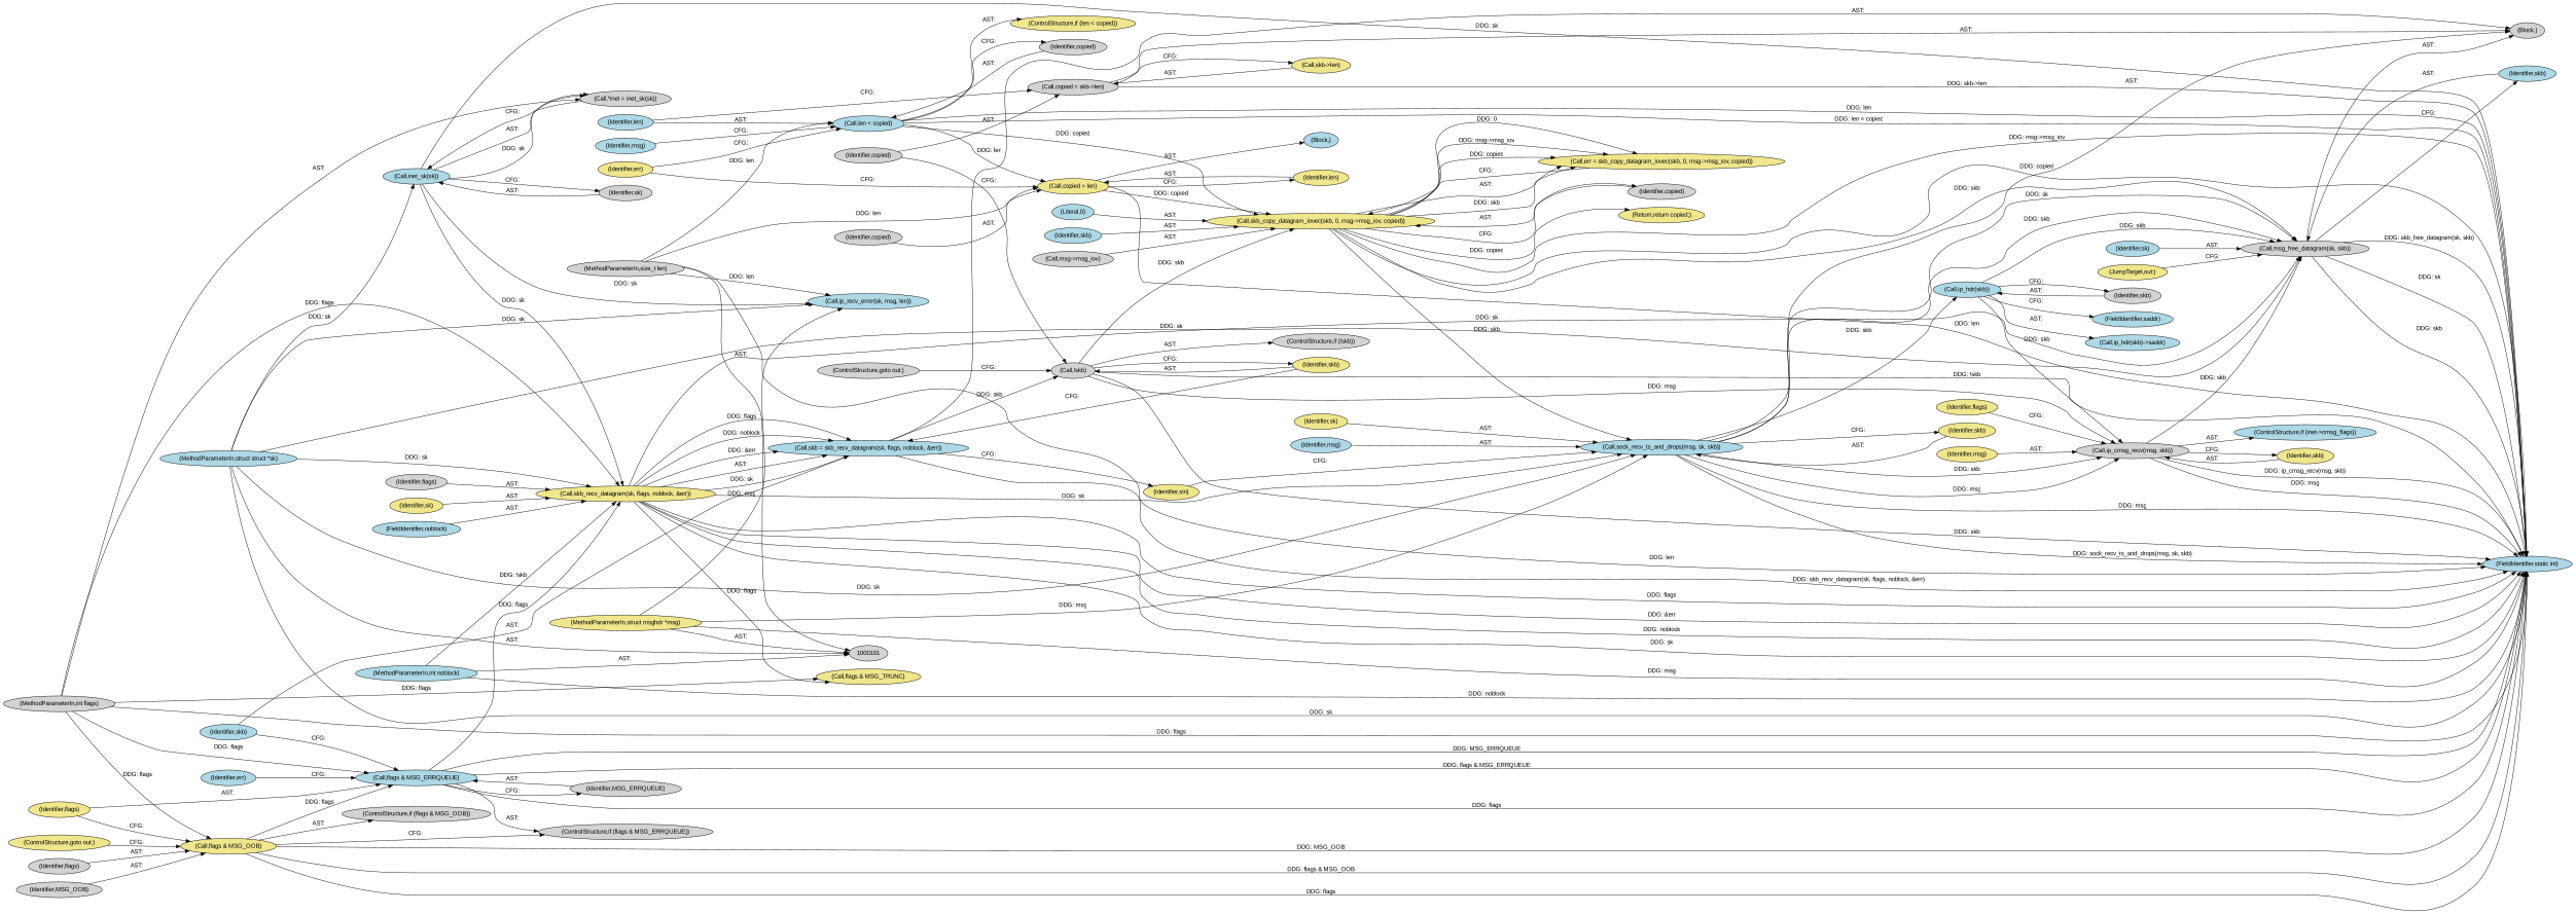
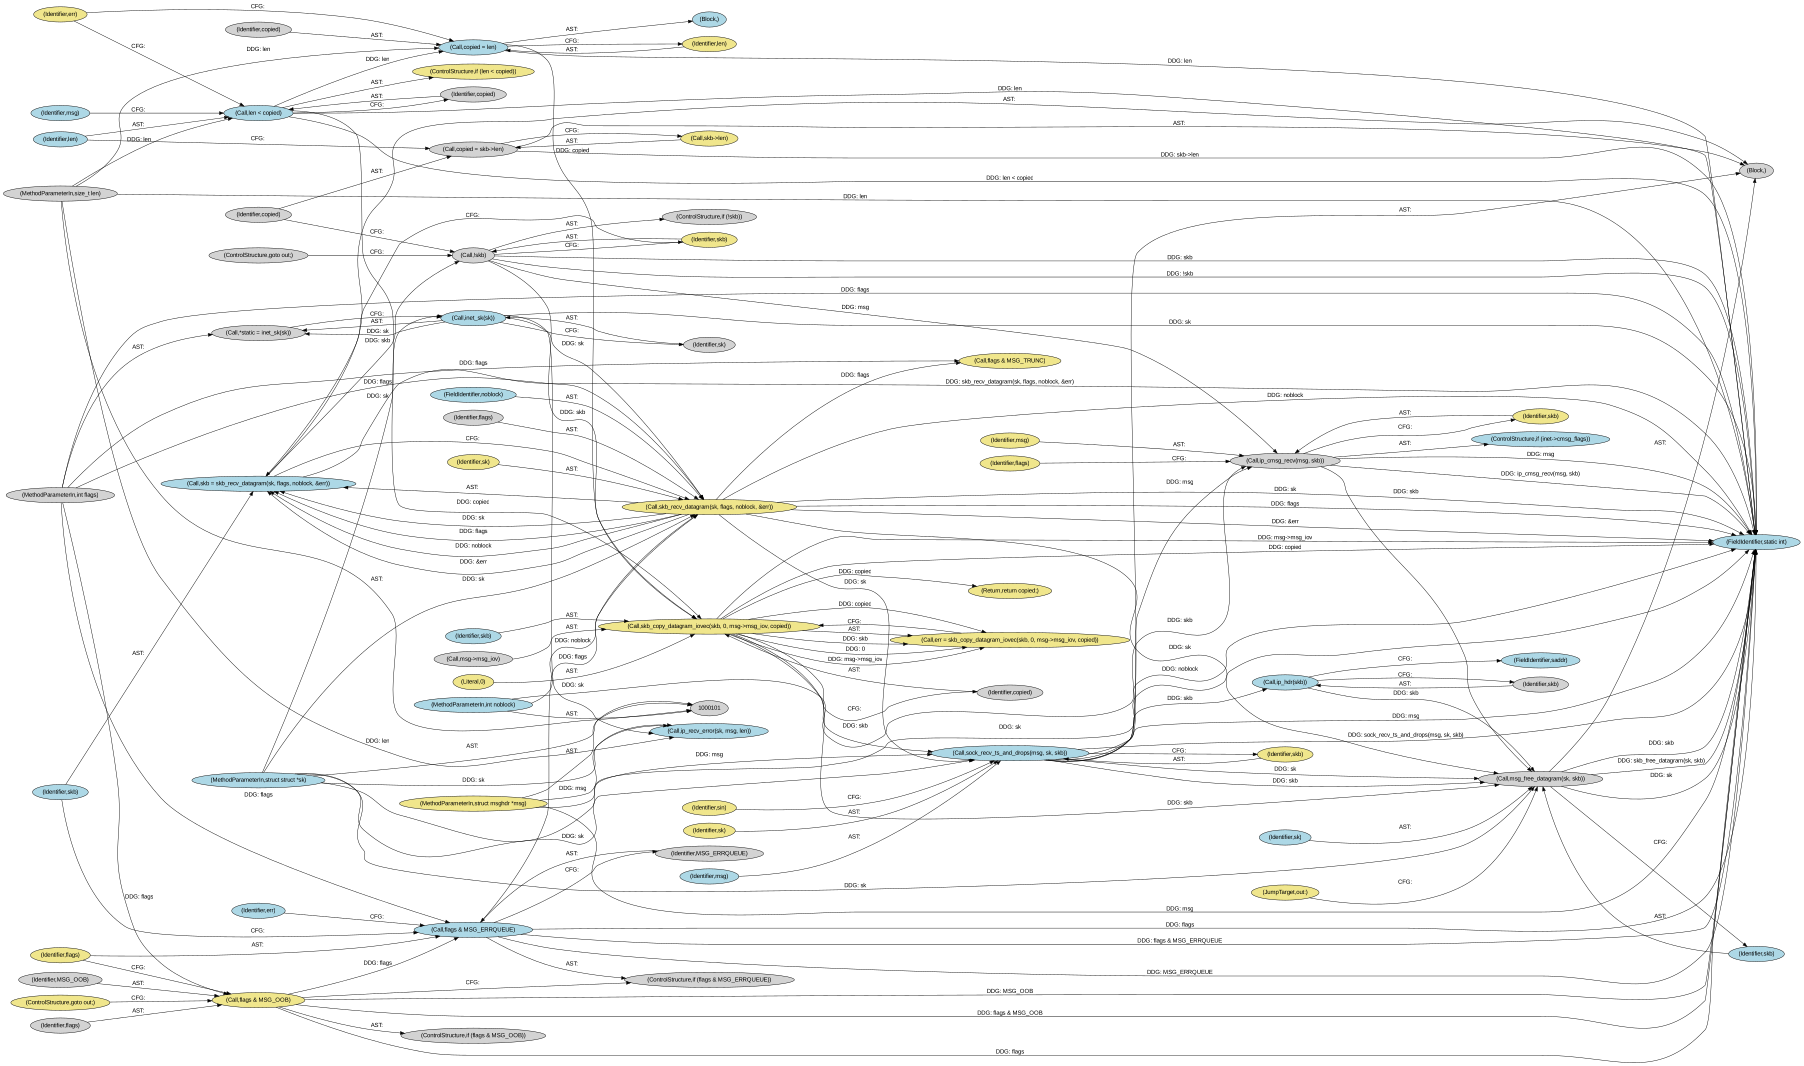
  digraph {
    fontname="Liberation Sans"
    rankdir=LR
    node [fillcolor=lightgrey fontname="Liberation Sans" style=filled]
    edge [fontname="Liberation Sans"]
    n1 [label="(Call,ip_cmsg_recv(msg, skb))"]
    n2 [label="(Call,msg_free_datagram(sk, skb))"]
    n3 [fillcolor=khaki label="(Identifier,skb)"]
    n4 [fillcolor=lightblue label="(ControlStructure,if (inet->cmsg_flags))"]
    n5 [fillcolor=lightblue label="(FieldIdentifier,static int)"]
    n6 [label="(Block,)"]
    n7 [fillcolor=lightblue label="(Identifier,skb)"]
    n8 [fillcolor=lightblue label="(Call,sock_recv_ts_and_drops(msg, sk, skb))"]
    n9 [fillcolor=lightblue label="(Call,ip_hdr(skb))"]
    n10 [fillcolor=khaki label="(Identifier,skb)"]
-   n11 [fillcolor=lightblue label="(Call,ip_hdr(skb)->saddr)"]
    n12 [label="(Identifier,skb)"]
    n13 [fillcolor=lightblue label="(FieldIdentifier,saddr)"]
    n14 [fillcolor=khaki label="(MethodParameterIn,struct msghdr *msg)"]
    n15 [fillcolor=lightblue label="(Call,ip_recv_error(sk, msg, len))"]
    1000101
    n17 [fillcolor=khaki label="(Call,skb_recv_datagram(sk, flags, noblock, &err))"]
    n18 [fillcolor=lightblue label="(Call,skb = skb_recv_datagram(sk, flags, noblock, &err))"]
    n19 [fillcolor=khaki label="(Call,flags & MSG_TRUNC)"]
    n20 [label="(Call,!skb)"]
    n21 [fillcolor=lightblue label="(Call,inet_sk(sk))"]
    n22 [label="(Identifier,sk)"]
-   n23 [label="(Call,*inet = inet_sk(sk))"]
+   n23 [label="(Call,*static = inet_sk(sk))"]
    n24 [fillcolor=lightblue label="(MethodParameterIn,struct struct *sk)"]
    n25 [fillcolor=lightblue label="(Call,flags & MSG_ERRQUEUE)"]
    n26 [label="(ControlStructure,if (flags & MSG_ERRQUEUE))"]
    n27 [label="(Identifier,MSG_ERRQUEUE)"]
    n28 [fillcolor=khaki label="(Call,flags & MSG_OOB)"]
    n29 [label="(ControlStructure,if (flags & MSG_OOB))"]
    n30 [label="(Identifier,MSG_OOB)"]
    n31 [label="(MethodParameterIn,int flags)"]
    n32 [fillcolor=lightblue label="(MethodParameterIn,int noblock)"]
    n33 [fillcolor=khaki label="(Call,skb_copy_datagram_iovec(skb, 0, msg->msg_iov, copied))"]
    n34 [fillcolor=khaki label="(Return,return copied;)"]
    n35 [fillcolor=khaki label="(Call,err = skb_copy_datagram_iovec(skb, 0, msg->msg_iov, copied))"]
    n36 [label="(Identifier,copied)"]
    n37 [fillcolor=khaki label="(Identifier,skb)"]
    n38 [label="(ControlStructure,if (!skb))"]
-   n39 [fillcolor=khaki label="(Call,copied = len)"]
+   n39 [fillcolor=lightblue label="(Call,copied = len)"]
    n40 [fillcolor=khaki label="(Identifier,len)"]
    n41 [fillcolor=lightblue label="(Block,)"]
    n42 [fillcolor=lightblue label="(Call,len < copied)"]
    n43 [label="(Identifier,copied)"]
    n44 [fillcolor=khaki label="(ControlStructure,if (len < copied))"]
    n45 [label="(MethodParameterIn,size_t len)"]
    n46 [label="(Call,copied = skb->len)"]
    n47 [fillcolor=khaki label="(Call,skb->len)"]
    n48 [fillcolor=khaki label="(Identifier,sin)"]
    n49 [fillcolor=khaki label="(Identifier,flags)"]
    n50 [fillcolor=lightblue label="(Identifier,skb)"]
    n51 [fillcolor=lightblue label="(Identifier,len)"]
    n52 [fillcolor=lightblue label="(Identifier,msg)"]
    n53 [fillcolor=khaki label="(Identifier,sk)"]
    n54 [fillcolor=lightblue label="(Identifier,err)"]
    n55 [label="(Identifier,copied)"]
    n56 [label="(Identifier,flags)"]
    n57 [fillcolor=lightblue label="(Identifier,skb)"]
    n58 [fillcolor=lightblue label="(Identifier,msg)"]
    n59 [fillcolor=khaki label="(Identifier,err)"]
    n60 [fillcolor=khaki label="(Identifier,flags)"]
    n61 [fillcolor=lightblue label="(Identifier,sk)"]
    n62 [label="(Identifier,copied)"]
    n63 [fillcolor=khaki label="(ControlStructure,goto out;)"]
    n64 [fillcolor=khaki label="(Identifier,msg)"]
    n65 [fillcolor=khaki label="(Identifier,sk)"]
    n66 [label="(Call,msg->msg_iov)"]
    n67 [fillcolor=lightblue label="(FieldIdentifier,noblock)"]
    n68 [label="(Identifier,flags)"]
    n69 [label="(ControlStructure,goto out;)"]
-   n70 [fillcolor=lightblue label="(Literal,0)"]
+   n70 [fillcolor=khaki label="(Literal,0)"]
    n71 [fillcolor=khaki label="(JumpTarget,out:)"]
    n1 -> n2 [label="DDG: skb"]
    n1 -> n3 [label="CFG: "]
    n1 -> n4 [label="AST: "]
    n1 -> n5 [label="DDG: ip_cmsg_recv(msg, skb)"]
    n1 -> n5 [label="DDG: msg"]
    n2 -> n5 [label="DDG: sk"]
    n2 -> n5 [label="DDG: skb"]
    n2 -> n5 [label="DDG: skb_free_datagram(sk, skb)"]
    n2 -> n6 [label="AST: "]
    n2 -> n7 [label="CFG: "]
    n3 -> n1 [label="AST: "]
    n7 -> n2 [label="AST: "]
    n8 -> n1 [label="DDG: msg"]
    n8 -> n1 [label="DDG: skb"]
    n8 -> n2 [label="DDG: sk"]
    n8 -> n2 [label="DDG: skb"]
    n8 -> n5 [label="DDG: msg"]
    n8 -> n5 [label="DDG: sock_recv_ts_and_drops(msg, sk, skb)"]
    n8 -> n6 [label="AST: "]
    n8 -> n9 [label="DDG: skb"]
    n8 -> n10 [label="CFG: "]
-   n9 -> n1 [label="DDG: skb"]
    n9 -> n2 [label="DDG: skb"]
-   n9 -> n11 [label="AST: "]
    n9 -> n12 [label="CFG: "]
    n9 -> n13 [label="CFG: "]
    n10 -> n8 [label="AST: "]
    n12 -> n9 [label="AST: "]
    n14 -> n5 [label="DDG: msg"]
    n14 -> n8 [label="DDG: msg"]
    n14 -> n15 [label="DDG: msg"]
    n14 -> 1000101 [label="AST: "]
    n17 -> n2 [label="DDG: sk"]
    n17 -> n5 [label="DDG: flags"]
    n17 -> n5 [label="DDG: &err"]
    n17 -> n5 [label="DDG: noblock"]
    n17 -> n5 [label="DDG: sk"]
    n17 -> n8 [label="DDG: sk"]
    n17 -> n18 [label="AST: "]
    n17 -> n18 [label="DDG: sk"]
    n17 -> n18 [label="DDG: flags"]
    n17 -> n18 [label="DDG: noblock"]
    n17 -> n18 [label="DDG: &err"]
    n17 -> n19 [label="DDG: flags"]
    n18 -> n5 [label="DDG: skb_recv_datagram(sk, flags, noblock, &err)"]
    n18 -> n6 [label="AST: "]
-   n18 -> n48 [label="CFG: "]
+   n18 -> n17 [label="CFG: "]
    n18 -> n20 [label="DDG: skb"]
    n20 -> n1 [label="DDG: msg"]
    n20 -> n5 [label="DDG: !skb"]
    n20 -> n5 [label="DDG: skb"]
    n20 -> n33 [label="DDG: skb"]
    n20 -> n37 [label="CFG: "]
    n20 -> n38 [label="AST: "]
    n21 -> n5 [label="DDG: sk"]
    n21 -> n15 [label="DDG: sk"]
    n21 -> n17 [label="DDG: sk"]
    n21 -> n22 [label="CFG: "]
    n21 -> n23 [label="AST: "]
    n21 -> n23 [label="DDG: sk"]
    n22 -> n21 [label="AST: "]
    n23 -> n21 [label="CFG: "]
    n24 -> n2 [label="DDG: sk"]
    n24 -> n5 [label="DDG: sk"]
    n24 -> n8 [label="DDG: sk"]
    n24 -> n15 [label="DDG: sk"]
    n24 -> 1000101 [label="AST: "]
    n24 -> n17 [label="DDG: sk"]
    n24 -> n21 [label="DDG: sk"]
    n25 -> n5 [label="DDG: MSG_ERRQUEUE"]
    n25 -> n5 [label="DDG: flags & MSG_ERRQUEUE"]
    n25 -> n5 [label="DDG: flags"]
    n25 -> n17 [label="DDG: flags"]
    n25 -> n26 [label="AST: "]
    n25 -> n27 [label="CFG: "]
    n27 -> n25 [label="AST: "]
    n28 -> n5 [label="DDG: flags & MSG_OOB"]
    n28 -> n5 [label="DDG: flags"]
    n28 -> n5 [label="DDG: MSG_OOB"]
    n28 -> n25 [label="DDG: flags"]
    n28 -> n26 [label="CFG: "]
    n28 -> n29 [label="AST: "]
    n30 -> n28 [label="AST: "]
    n31 -> n5 [label="DDG: flags"]
    n31 -> n17 [label="DDG: flags"]
    n31 -> n19 [label="DDG: flags"]
    n31 -> n23 [label="AST: "]
    n31 -> n25 [label="DDG: flags"]
    n31 -> n28 [label="DDG: flags"]
    n32 -> n5 [label="DDG: noblock"]
    n32 -> 1000101 [label="AST: "]
-   n32 -> n17 [label="DDG: !skb"]
+   n32 -> n17 [label="DDG: noblock"]
    n33 -> n2 [label="DDG: skb"]
    n33 -> n5 [label="DDG: msg->msg_iov"]
    n33 -> n5 [label="DDG: copied"]
    n33 -> n8 [label="DDG: skb"]
    n33 -> n34 [label="DDG: copied"]
    n33 -> n35 [label="AST: "]
    n33 -> n35 [label="DDG: skb"]
    n33 -> n35 [label="DDG: 0"]
    n33 -> n35 [label="DDG: msg->msg_iov"]
    n33 -> n35 [label="DDG: copied"]
    n33 -> n36 [label="CFG: "]
    n35 -> n33 [label="CFG: "]
    n36 -> n33 [label="AST: "]
    n37 -> n18 [label="CFG: "]
    n37 -> n20 [label="AST: "]
    n39 -> n5 [label="DDG: len"]
    n39 -> n33 [label="DDG: copied"]
    n39 -> n40 [label="CFG: "]
    n39 -> n41 [label="AST: "]
    n40 -> n39 [label="AST: "]
    n42 -> n5 [label="DDG: len < copied"]
    n42 -> n5 [label="DDG: len"]
    n42 -> n33 [label="DDG: copied"]
    n42 -> n39 [label="DDG: len"]
    n42 -> n43 [label="CFG: "]
    n42 -> n44 [label="AST: "]
    n43 -> n42 [label="AST: "]
    n45 -> n5 [label="DDG: len"]
    n45 -> n15 [label="DDG: len"]
    n45 -> 1000101 [label="AST: "]
    n45 -> n39 [label="DDG: len"]
    n45 -> n42 [label="DDG: len"]
    n46 -> n5 [label="DDG: skb->len"]
    n46 -> n6 [label="AST: "]
    n46 -> n47 [label="CFG: "]
    n47 -> n46 [label="AST: "]
    n48 -> n8 [label="CFG: "]
    n49 -> n25 [label="AST: "]
    n49 -> n28 [label="CFG: "]
    n50 -> n33 [label="AST: "]
    n51 -> n42 [label="AST: "]
    n51 -> n46 [label="CFG: "]
    n52 -> n42 [label="CFG: "]
    n53 -> n8 [label="AST: "]
    n54 -> n25 [label="CFG: "]
    n55 -> n20 [label="CFG: "]
    n55 -> n46 [label="AST: "]
    n56 -> n17 [label="AST: "]
    n57 -> n18 [label="AST: "]
    n57 -> n25 [label="CFG: "]
    n58 -> n8 [label="AST: "]
    n59 -> n39 [label="CFG: "]
    n59 -> n42 [label="CFG: "]
    n60 -> n1 [label="CFG: "]
    n61 -> n2 [label="AST: "]
    n62 -> n39 [label="AST: "]
    n63 -> n28 [label="CFG: "]
    n64 -> n1 [label="AST: "]
    n65 -> n17 [label="AST: "]
    n66 -> n33 [label="AST: "]
    n67 -> n17 [label="AST: "]
    n68 -> n28 [label="AST: "]
    n69 -> n20 [label="CFG: "]
    n70 -> n33 [label="AST: "]
    n71 -> n2 [label="CFG: "]
  }
